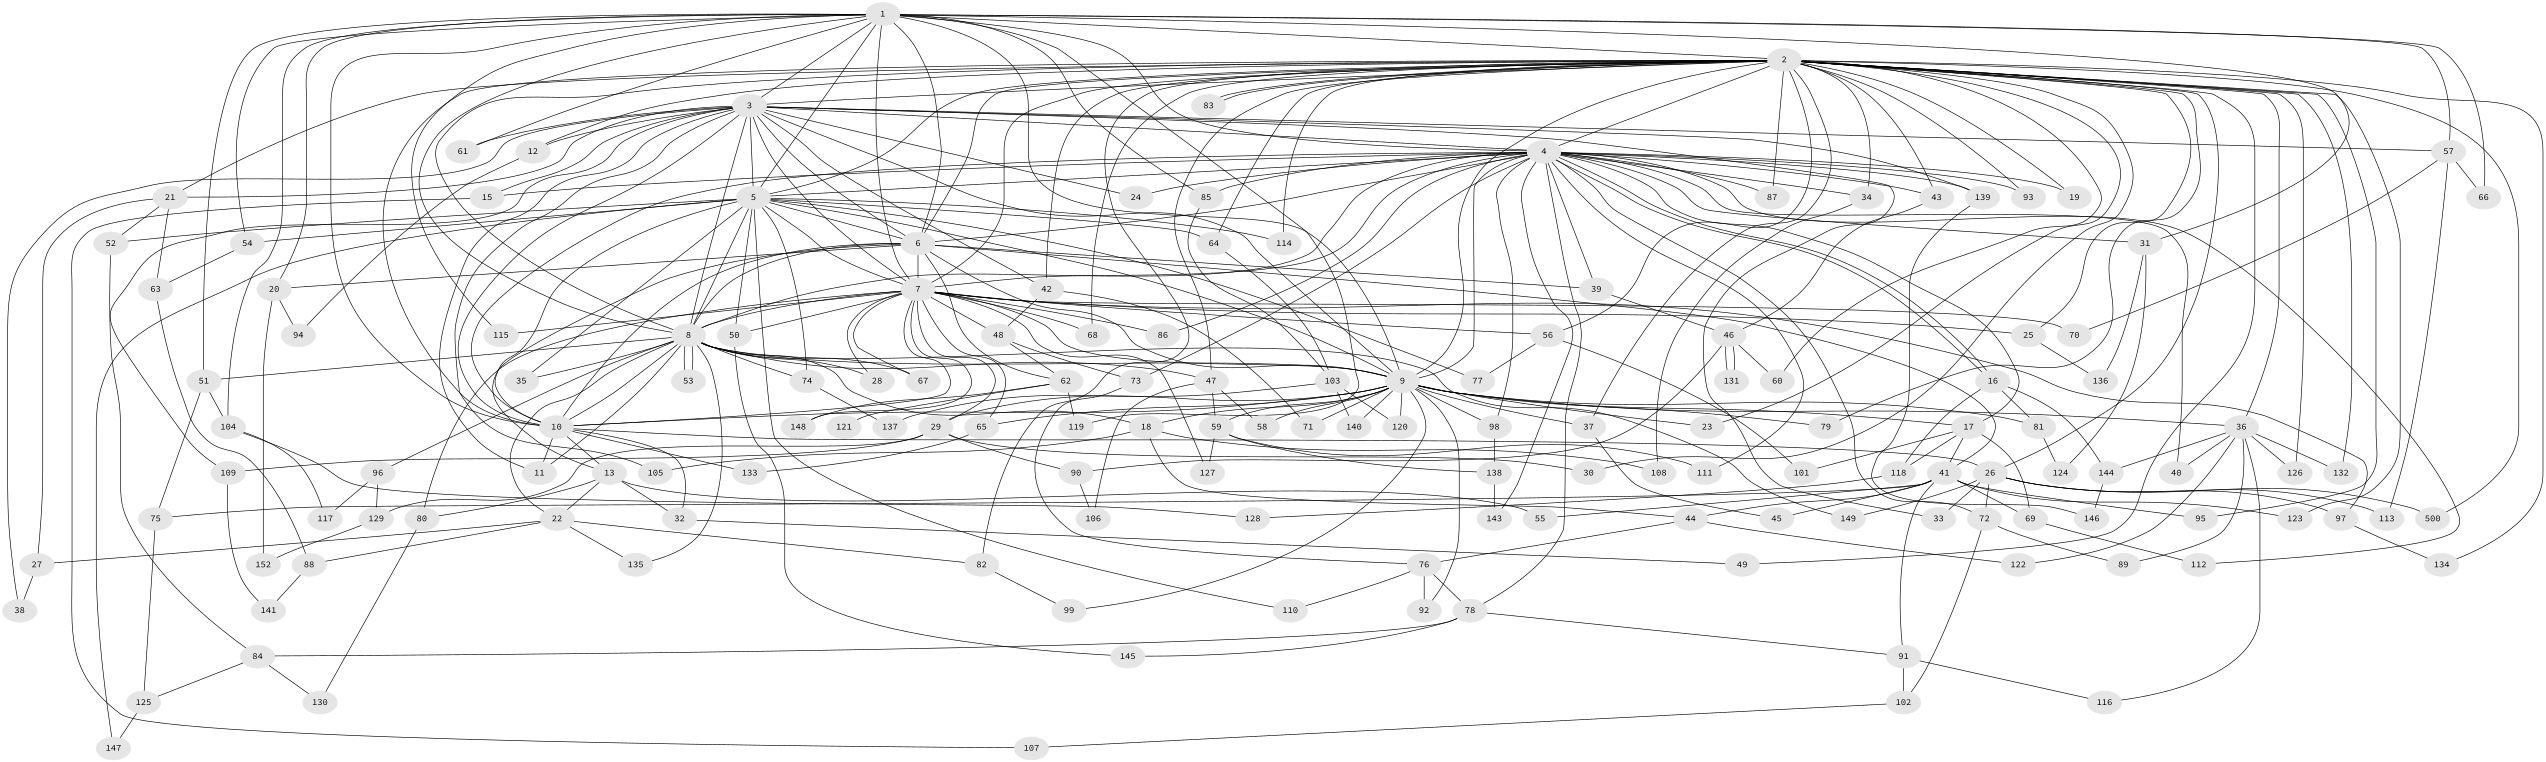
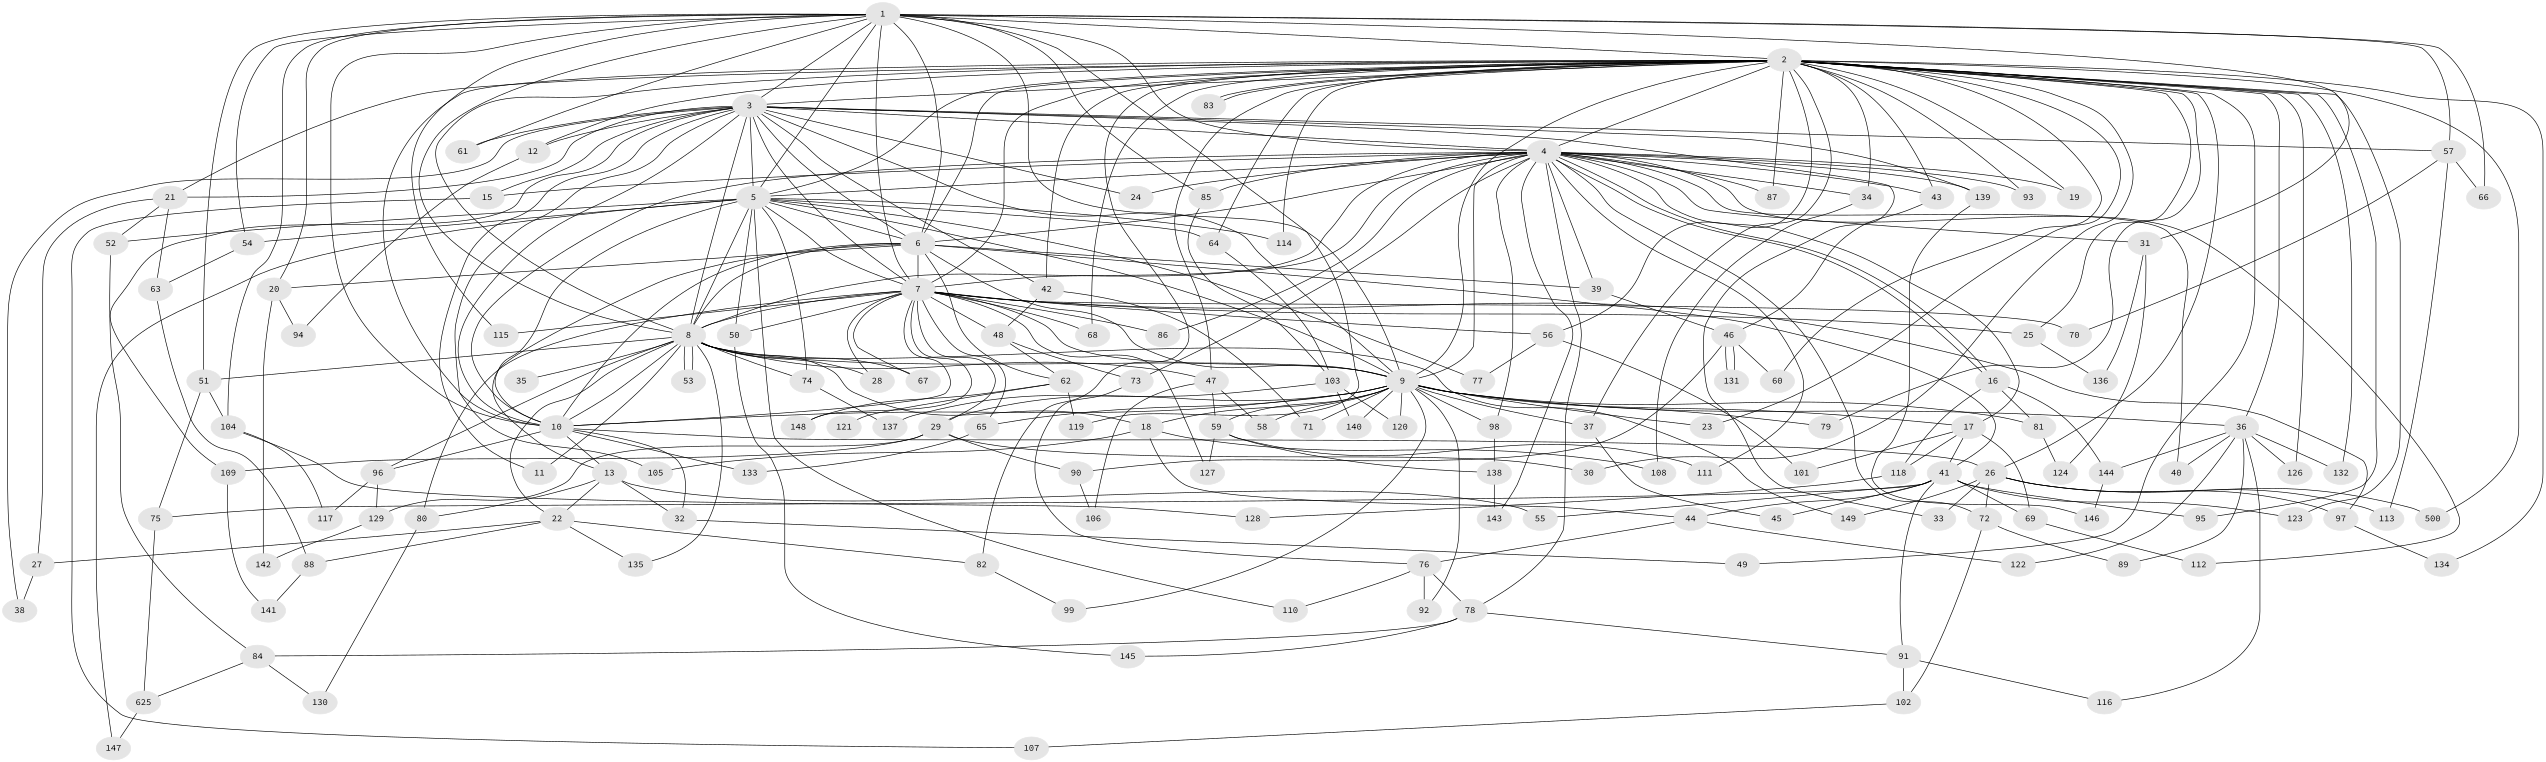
  graph {
    fontname="Source Code Pro"
    node [color=gray90 fontname="Source Code Pro" style=filled]
    edge [fontname="Source Code Pro"]
    1
    2
    3
    4
    5
    6
    7
    8
    9
    10
    20
    31
    51
    54
    57
    61
    66
    85
    104
    115
    119
    12
    19
    21
    23
    25
    26
    30
    34
    36
    37
    42
    43
    47
    49
    56
    60
    64
    68
    79
    82
    83
    87
    93
    95
    n46 [label=500]
    114
    123
    126
    132
    134
    11
    15
    24
    33
    38
    105
    109
    139
    16
    17
    39
    40
    72
    73
    78
    86
    98
    111
    112
    143
    35
    50
    52
    74
    77
    110
    147
    13
    41
    62
    28
    29
    48
    65
    67
    70
    80
    97
    127
    148
    18
    22
    53
    96
    135
    149
    58
    59
    71
    81
    92
    99
    120
    140
    32
    133
    94
-   142 [label=152]
+   142
    136
    124
    75
    63
    113
    103
    117
    128
    27
    108
    144
    89
    116
    122
    45
    46
    106
    101
    107
    141
    146
    118
    69
    102
    76
    91
    145
    84
    138
    137
    55
    44
    121
    90
    129
    130
    88
    131
-   125
+   125 [label=625]
    1 -- 2
    1 -- 3
    1 -- 4
    1 -- 5
    1 -- 6
    1 -- 7
    1 -- 8
    1 -- 9
    1 -- 10
    1 -- 20
    1 -- 31
    1 -- 51
    1 -- 54
    1 -- 57
    1 -- 61
    1 -- 66
    1 -- 85
    1 -- 104
    1 -- 115
    1 -- 119
    2 -- 3
    2 -- 4
    2 -- 5
    2 -- 6
    2 -- 7
    2 -- 8
    2 -- 9
    2 -- 10
    2 -- 12
    2 -- 19
    2 -- 21
    2 -- 23
    2 -- 25
    2 -- 26
    2 -- 30
    2 -- 34
    2 -- 36
    2 -- 37
    2 -- 42
    2 -- 43
    2 -- 47
    2 -- 49
    2 -- 56
    2 -- 60
    2 -- 64
    2 -- 68
    2 -- 79
    2 -- 82
    2 -- 83
    2 -- 83
    2 -- 87
    2 -- 93
    2 -- 95
    2 -- n46
    2 -- 114
    2 -- 123
    2 -- 126
    2 -- 132
    2 -- 134
    3 -- 4
    3 -- 5
    3 -- 6
    3 -- 7
    3 -- 8
    3 -- 9
    3 -- 10
    3 -- 57
    3 -- 61
    3 -- 12
    3 -- 21
    3 -- 42
    3 -- 11
    3 -- 15
    3 -- 24
    3 -- 33
    3 -- 38
    3 -- 105
    3 -- 109
    3 -- 139
    4 -- 5
    4 -- 6
    4 -- 7
    4 -- 8
    4 -- 9
    4 -- 10
    4 -- 31
    4 -- 85
    4 -- 19
    4 -- 34
    4 -- 43
    4 -- 87
    4 -- 93
    4 -- 15
    4 -- 24
    4 -- 139
    4 -- 16
    4 -- 16
    4 -- 17
    4 -- 39
    4 -- 40
    4 -- 72
    4 -- 73
    4 -- 78
    4 -- 86
    4 -- 98
    4 -- 111
    4 -- 112
    4 -- 143
    5 -- 6
    5 -- 7
    5 -- 8
    5 -- 9
    5 -- 10
    5 -- 54
    5 -- 64
    5 -- 114
-   5 -- 35
    5 -- 50
    5 -- 52
    5 -- 74
    5 -- 77
    5 -- 110
    5 -- 147
    6 -- 7
    6 -- 8
    6 -- 9
    6 -- 10
    6 -- 20
    6 -- 39
    6 -- 13
    6 -- 41
    6 -- 62
    7 -- 8
    7 -- 9
    7 -- 10
    7 -- 115
    7 -- 25
    7 -- 56
    7 -- 68
    7 -- 86
    7 -- 50
    7 -- 28
    7 -- 29
    7 -- 48
    7 -- 65
    7 -- 67
    7 -- 70
    7 -- 80
    7 -- 97
    7 -- 127
    7 -- 148
    8 -- 9
    8 -- 10
    8 -- 51
    8 -- 47
    8 -- 11
    8 -- 35
    8 -- 74
    8 -- 28
    8 -- 67
    8 -- 18
    8 -- 22
    8 -- 53
    8 -- 53
    8 -- 96
    8 -- 135
    8 -- 149
    9 -- 10
    9 -- 23
    9 -- 36
    9 -- 37
    9 -- 79
    9 -- 17
    9 -- 98
    9 -- 29
    9 -- 65
    9 -- 18
    9 -- 58
    9 -- 59
    9 -- 71
    9 -- 81
    9 -- 92
    9 -- 99
    9 -- 120
    9 -- 140
    10 -- 26
    10 -- 13
-   10 -- 11
+   10 -- 96
    10 -- 32
    10 -- 133
    20 -- 94
    20 -- 142
    31 -- 136
    31 -- 124
    51 -- 104
    51 -- 75
    54 -- 63
    57 -- 66
    57 -- 70
    57 -- 113
    85 -- 103
    104 -- 117
    104 -- 128
    12 -- 94
    21 -- 52
    21 -- 63
    21 -- 27
    25 -- 136
    26 -- n46
    26 -- 33
    26 -- 72
    26 -- 97
    26 -- 149
    26 -- 113
    34 -- 108
    36 -- 126
    36 -- 132
    36 -- 40
    36 -- 144
    36 -- 89
    36 -- 116
    36 -- 122
    37 -- 45
    42 -- 48
    42 -- 71
    43 -- 46
    47 -- 58
    47 -- 59
    47 -- 106
    56 -- 77
    56 -- 101
    64 -- 103
    82 -- 99
    15 -- 107
    109 -- 141
    139 -- 146
    16 -- 81
    16 -- 144
    16 -- 118
    17 -- 41
    17 -- 101
    17 -- 118
    17 -- 69
    39 -- 46
    72 -- 89
    72 -- 102
    73 -- 76
    78 -- 91
    78 -- 145
    78 -- 84
    98 -- 138
    50 -- 145
    52 -- 84
    74 -- 137
    13 -- 80
    13 -- 22
    13 -- 32
    13 -- 55
    41 -- 95
    41 -- 123
    41 -- 75
    41 -- 45
    41 -- 69
    41 -- 91
    41 -- 55
    41 -- 44
    62 -- 119
    62 -- 148
    62 -- 121
    29 -- 30
    29 -- 109
    29 -- 90
    29 -- 129
    48 -- 73
    48 -- 62
    65 -- 133
    80 -- 130
    97 -- 134
    18 -- 105
    18 -- 108
    18 -- 44
    22 -- 82
    22 -- 135
    22 -- 27
    22 -- 88
    96 -- 117
    96 -- 129
    59 -- 111
    59 -- 127
    59 -- 138
    81 -- 124
    32 -- 49
    75 -- 125
    63 -- 88
    103 -- 120
    103 -- 140
    103 -- 137
    27 -- 38
    144 -- 146
    46 -- 60
    46 -- 90
    46 -- 131
    46 -- 131
    118 -- 128
    69 -- 112
    102 -- 107
    76 -- 78
    76 -- 110
    76 -- 92
    91 -- 116
    91 -- 102
    84 -- 130
    84 -- 125
    138 -- 143
    44 -- 122
    44 -- 76
    90 -- 106
    129 -- 142
    88 -- 141
    125 -- 147
  }
